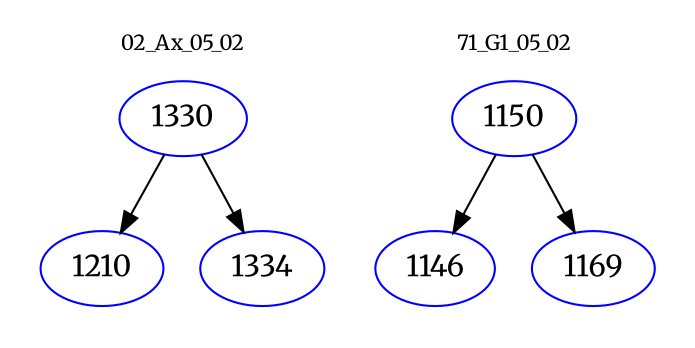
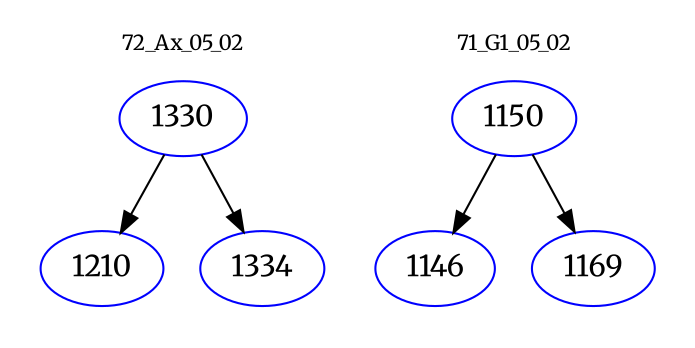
  digraph {
    fontname=Merriweather
    node [color=blue fontname=Merriweather]
    edge [color=black fontname=Merriweather]
    n1 [label=1330]
    n2 [label=1210]
    n3 [label=1334]
    n4 [label=1150]
    n5 [label=1146]
    n6 [label=1169]
    subgraph cluster_1 {
      color=white
      fontsize=10
-     label="02_Ax_05_02"
+     label="72_Ax_05_02"
      n1
      n2
      n3
    }
    subgraph cluster_2 {
      color=white
      fontsize=10
      label="71_G1_05_02"
      n4
      n5
      n6
    }
    n1 -> n2
    n1 -> n3
    n4 -> n5
    n4 -> n6
  }
